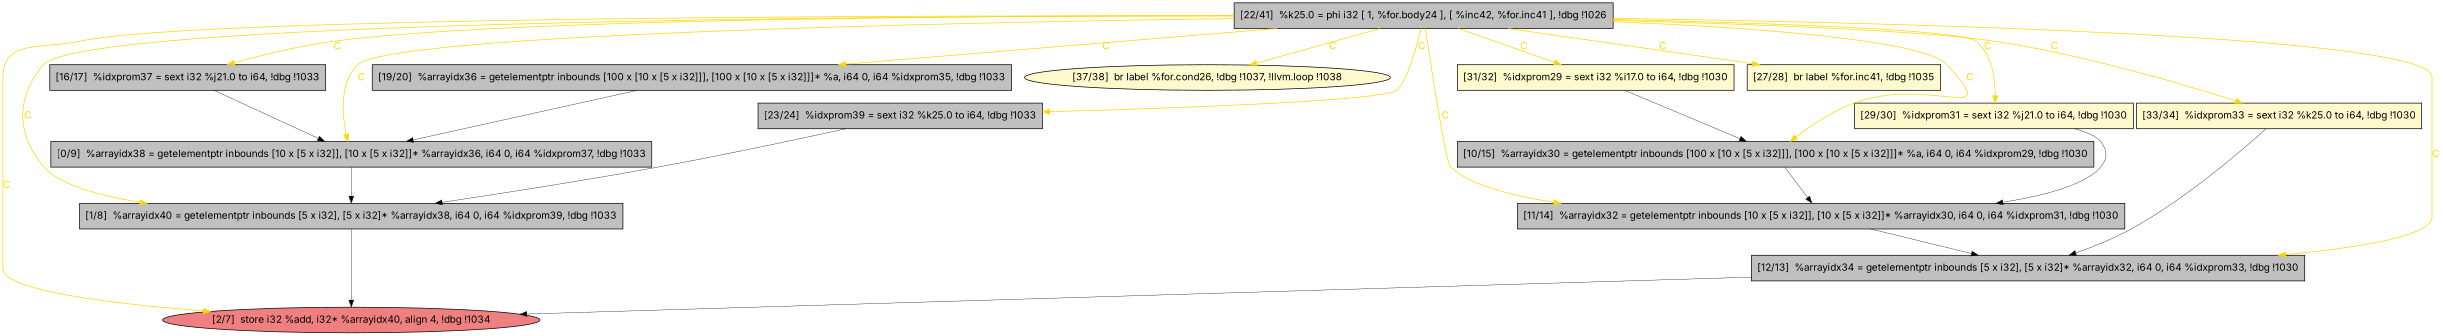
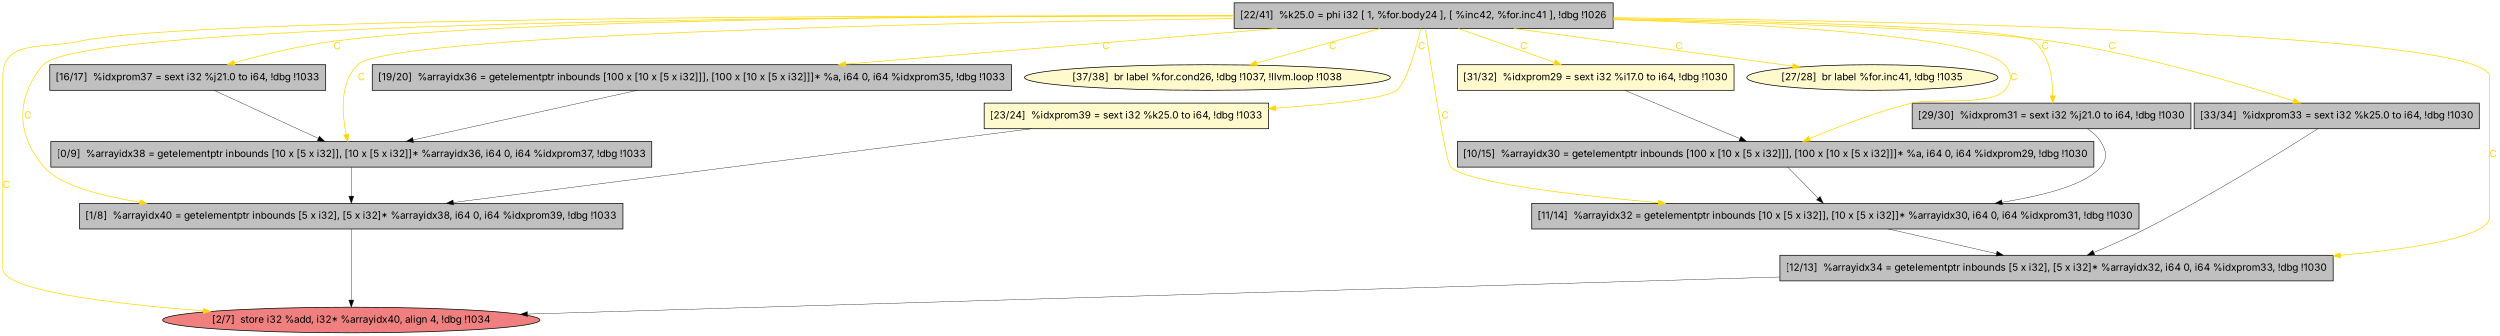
  digraph {
    fontname=Inter
    node [fillcolor=grey fontname=Inter shape=rectangle style=filled]
    edge [color=gold fontcolor=gold fontname=Inter penwidth=1.0 style=solid]
    n1 [label="[1/8]  %arrayidx40 = getelementptr inbounds [5 x i32], [5 x i32]* %arrayidx38, i64 0, i64 %idxprom39, !dbg !1033"]
    n2 [fillcolor=lightcoral label="[2/7]  store i32 %add, i32* %arrayidx40, align 4, !dbg !1034" shape=ellipse]
    n3 [label="[19/20]  %arrayidx36 = getelementptr inbounds [100 x [10 x [5 x i32]]], [100 x [10 x [5 x i32]]]* %a, i64 0, i64 %idxprom35, !dbg !1033"]
    n4 [label="[0/9]  %arrayidx38 = getelementptr inbounds [10 x [5 x i32]], [10 x [5 x i32]]* %arrayidx36, i64 0, i64 %idxprom37, !dbg !1033"]
-   n5 [label="[23/24]  %idxprom39 = sext i32 %k25.0 to i64, !dbg !1033"]
+   n5 [fillcolor=lemonchiffon label="[23/24]  %idxprom39 = sext i32 %k25.0 to i64, !dbg !1033"]
    n6 [fillcolor=lemonchiffon label="[37/38]  br label %for.cond26, !dbg !1037, !llvm.loop !1038" shape=ellipse]
    n7 [label="[16/17]  %idxprom37 = sext i32 %j21.0 to i64, !dbg !1033"]
-   n8 [fillcolor=lemonchiffon label="[33/34]  %idxprom33 = sext i32 %k25.0 to i64, !dbg !1030"]
+   n8 [label="[33/34]  %idxprom33 = sext i32 %k25.0 to i64, !dbg !1030"]
    n9 [label="[12/13]  %arrayidx34 = getelementptr inbounds [5 x i32], [5 x i32]* %arrayidx32, i64 0, i64 %idxprom33, !dbg !1030"]
-   n10 [fillcolor=lemonchiffon label="[27/28]  br label %for.inc41, !dbg !1035" shape=box]
-   n11 [fillcolor=lemonchiffon label="[29/30]  %idxprom31 = sext i32 %j21.0 to i64, !dbg !1030"]
+   n10 [fillcolor=lemonchiffon label="[27/28]  br label %for.inc41, !dbg !1035" shape=ellipse]
+   n11 [label="[29/30]  %idxprom31 = sext i32 %j21.0 to i64, !dbg !1030"]
    n12 [label="[11/14]  %arrayidx32 = getelementptr inbounds [10 x [5 x i32]], [10 x [5 x i32]]* %arrayidx30, i64 0, i64 %idxprom31, !dbg !1030"]
    n13 [label="[10/15]  %arrayidx30 = getelementptr inbounds [100 x [10 x [5 x i32]]], [100 x [10 x [5 x i32]]]* %a, i64 0, i64 %idxprom29, !dbg !1030"]
    n14 [fillcolor=lemonchiffon label="[31/32]  %idxprom29 = sext i32 %i17.0 to i64, !dbg !1030"]
    n15 [label="[22/41]  %k25.0 = phi i32 [ 1, %for.body24 ], [ %inc42, %for.inc41 ], !dbg !1026"]
    n1 -> n2 [color=black fontcolor=black penwidth=0.5]
    n3 -> n4 [color=black fontcolor=black penwidth=0.5]
    n4 -> n1 [color=black fontcolor=black penwidth=0.5]
    n5 -> n1 [color=black fontcolor=black penwidth=0.5]
    n7 -> n4 [color=black fontcolor=black penwidth=0.5]
    n8 -> n9 [color=black fontcolor=black penwidth=0.5]
    n9 -> n2 [color=black fontcolor=black penwidth=0.5]
    n11 -> n12 [color=black fontcolor=black penwidth=0.5]
    n12 -> n9 [color=black fontcolor=black penwidth=0.5]
    n13 -> n12 [color=black fontcolor=black penwidth=0.5]
    n14 -> n13 [color=black fontcolor=black penwidth=0.5]
    n15 -> n1 [label=C]
    n15 -> n2 [label=C]
    n15 -> n3 [label=C]
    n15 -> n4 [label=C]
    n15 -> n5 [label=C]
    n15 -> n6 [label=C]
    n15 -> n7 [label=C]
    n15 -> n8 [label=C]
    n15 -> n9 [label=C]
    n15 -> n10 [label=C]
    n15 -> n11 [label=C]
    n15 -> n12 [label=C]
    n15 -> n13 [label=C]
    n15 -> n14 [label=C]
  }
